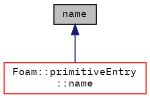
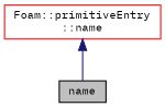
  digraph {
    rankdir=TB
    fontname="IBM Plex Mono"
    node [fontname="IBM Plex Mono" fontsize=10 shape=record]
    n1 [color=black fillcolor=grey75 fontcolor=black height=0.2 label=name style=filled width=0.4]
    n2 [color=red height=0.2 label="Foam::primitiveEntry\l::name" width=0.4]
-   n1 -> n2 [color=midnightblue dir=back fontname="IBM Plex Mono" fontsize=10 labelfontname=Helvetica labelfontsize=10 style=solid]
+   n2 -> n1 [color=midnightblue dir=back fontname="IBM Plex Mono" fontsize=10 labelfontname=Helvetica labelfontsize=10 style=solid]
  }
